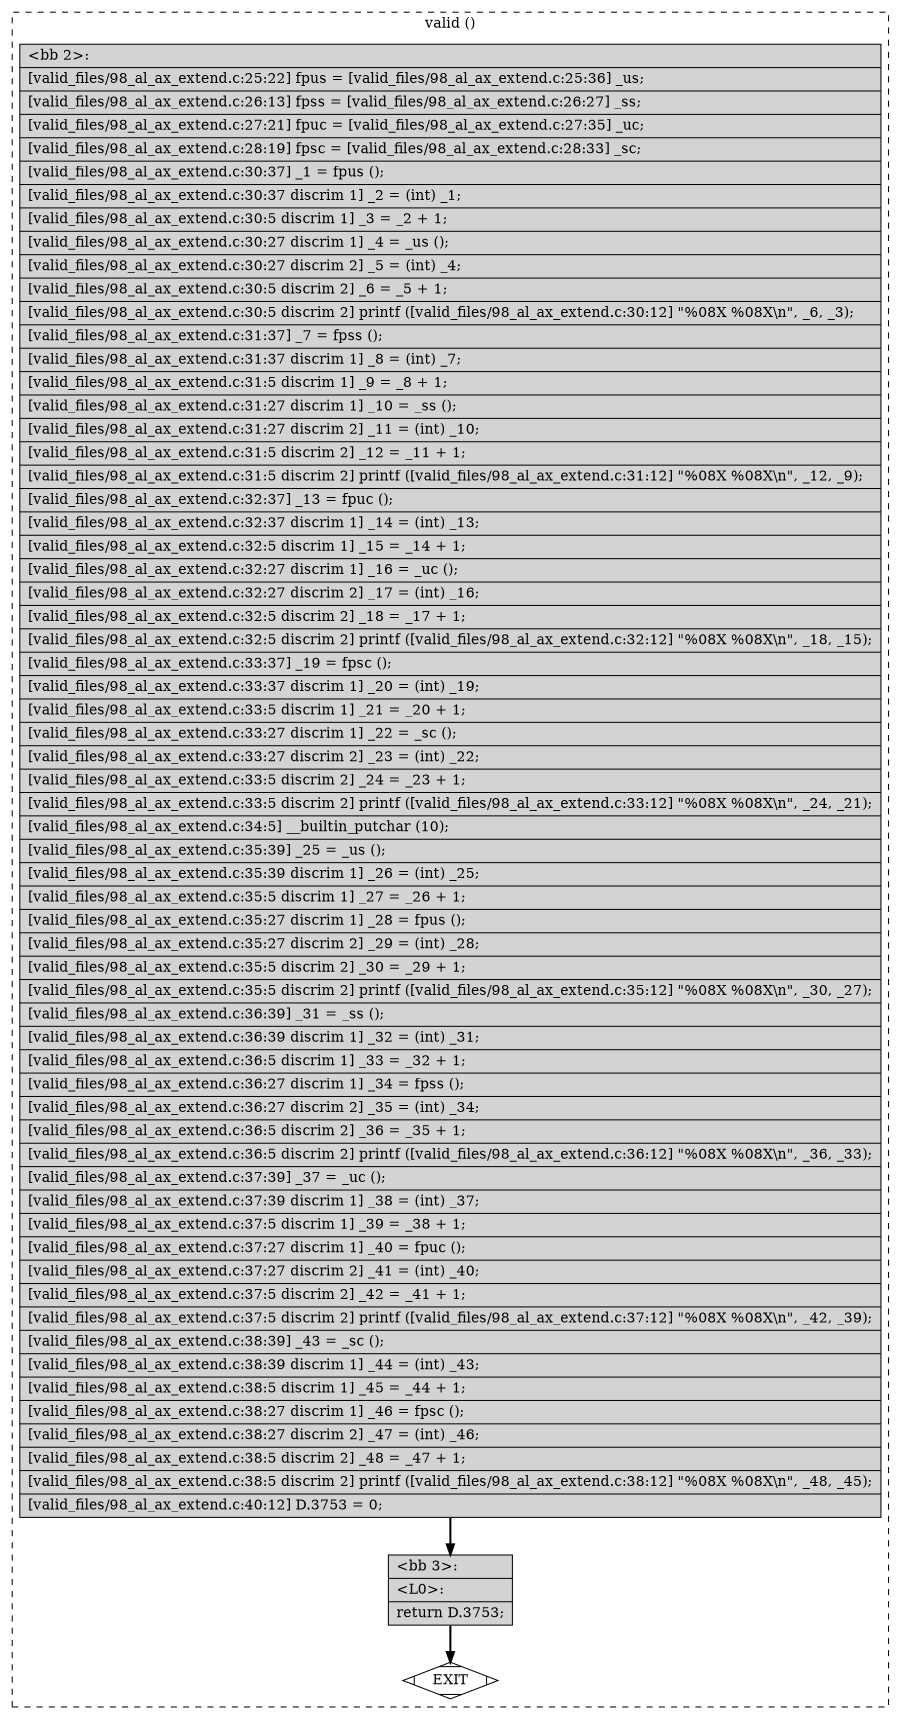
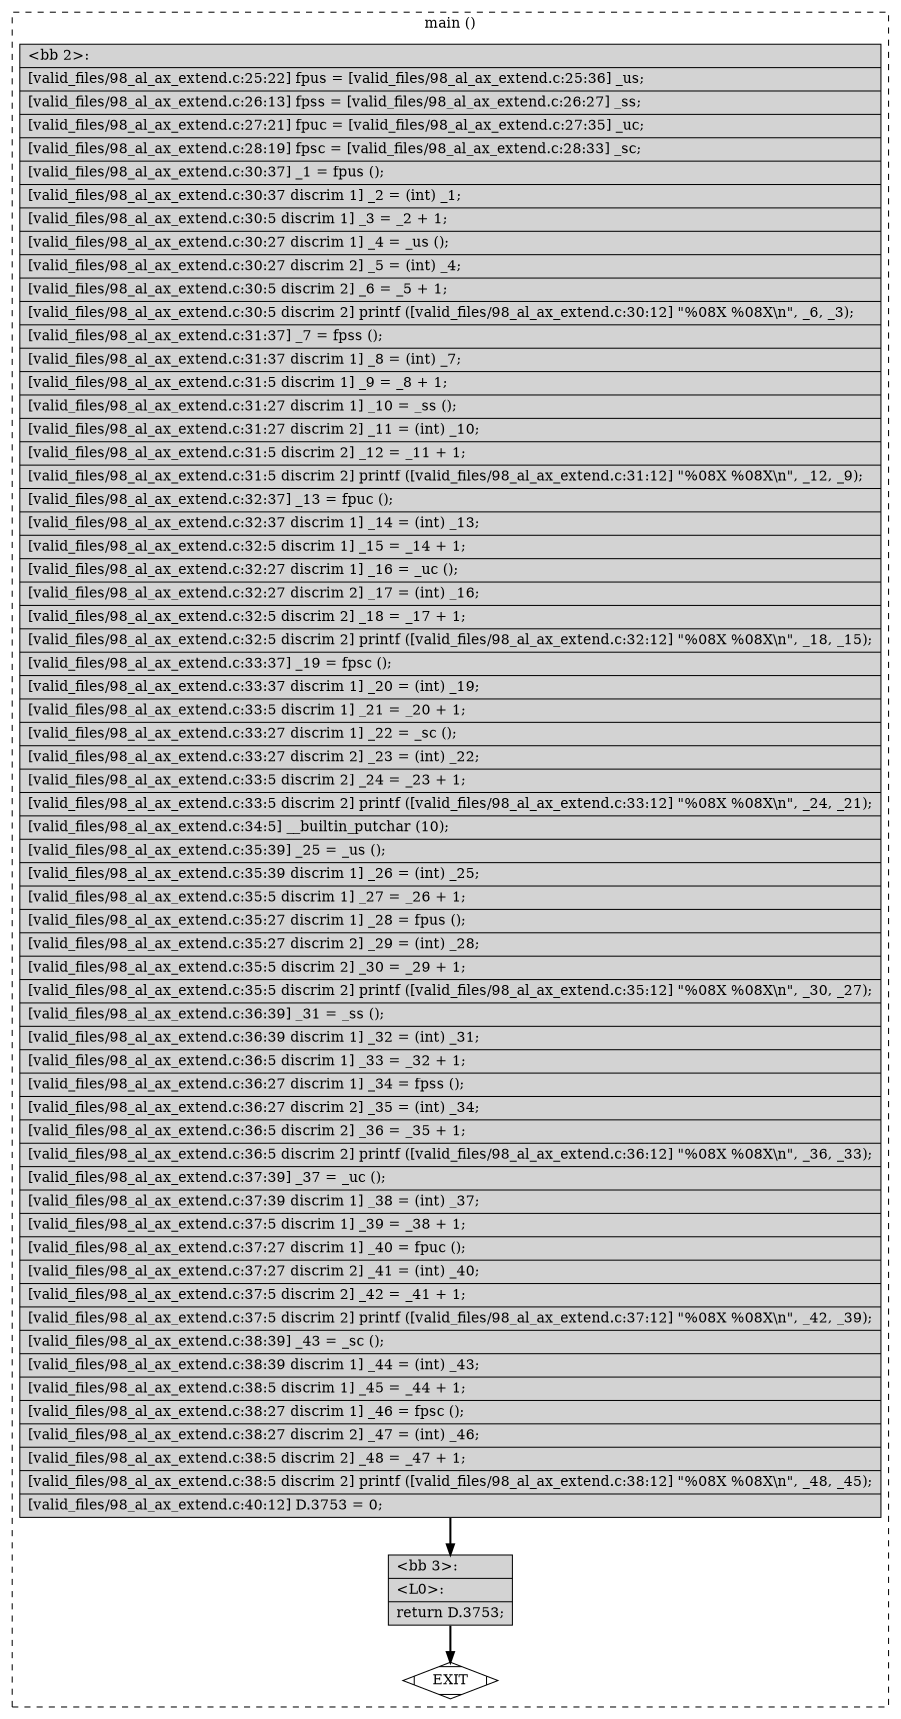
  digraph {
    node [fillcolor=lightgrey shape=record style=filled]
    edge [color=black constraint=true headport=n style="solid,bold" tailport=s]
    n1 [fillcolor=white label=EXIT shape=Mdiamond]
    n2 [label="{\<bb\ 2\>:\l|[valid_files/98_al_ax_extend.c:25:22]\ fpus\ =\ [valid_files/98_al_ax_extend.c:25:36]\ _us;\l|[valid_files/98_al_ax_extend.c:26:13]\ fpss\ =\ [valid_files/98_al_ax_extend.c:26:27]\ _ss;\l|[valid_files/98_al_ax_extend.c:27:21]\ fpuc\ =\ [valid_files/98_al_ax_extend.c:27:35]\ _uc;\l|[valid_files/98_al_ax_extend.c:28:19]\ fpsc\ =\ [valid_files/98_al_ax_extend.c:28:33]\ _sc;\l|[valid_files/98_al_ax_extend.c:30:37]\ _1\ =\ fpus\ ();\l|[valid_files/98_al_ax_extend.c:30:37\ discrim\ 1]\ _2\ =\ (int)\ _1;\l|[valid_files/98_al_ax_extend.c:30:5\ discrim\ 1]\ _3\ =\ _2\ +\ 1;\l|[valid_files/98_al_ax_extend.c:30:27\ discrim\ 1]\ _4\ =\ _us\ ();\l|[valid_files/98_al_ax_extend.c:30:27\ discrim\ 2]\ _5\ =\ (int)\ _4;\l|[valid_files/98_al_ax_extend.c:30:5\ discrim\ 2]\ _6\ =\ _5\ +\ 1;\l|[valid_files/98_al_ax_extend.c:30:5\ discrim\ 2]\ printf\ ([valid_files/98_al_ax_extend.c:30:12]\ \"%08X\ %08X\\n\",\ _6,\ _3);\l|[valid_files/98_al_ax_extend.c:31:37]\ _7\ =\ fpss\ ();\l|[valid_files/98_al_ax_extend.c:31:37\ discrim\ 1]\ _8\ =\ (int)\ _7;\l|[valid_files/98_al_ax_extend.c:31:5\ discrim\ 1]\ _9\ =\ _8\ +\ 1;\l|[valid_files/98_al_ax_extend.c:31:27\ discrim\ 1]\ _10\ =\ _ss\ ();\l|[valid_files/98_al_ax_extend.c:31:27\ discrim\ 2]\ _11\ =\ (int)\ _10;\l|[valid_files/98_al_ax_extend.c:31:5\ discrim\ 2]\ _12\ =\ _11\ +\ 1;\l|[valid_files/98_al_ax_extend.c:31:5\ discrim\ 2]\ printf\ ([valid_files/98_al_ax_extend.c:31:12]\ \"%08X\ %08X\\n\",\ _12,\ _9);\l|[valid_files/98_al_ax_extend.c:32:37]\ _13\ =\ fpuc\ ();\l|[valid_files/98_al_ax_extend.c:32:37\ discrim\ 1]\ _14\ =\ (int)\ _13;\l|[valid_files/98_al_ax_extend.c:32:5\ discrim\ 1]\ _15\ =\ _14\ +\ 1;\l|[valid_files/98_al_ax_extend.c:32:27\ discrim\ 1]\ _16\ =\ _uc\ ();\l|[valid_files/98_al_ax_extend.c:32:27\ discrim\ 2]\ _17\ =\ (int)\ _16;\l|[valid_files/98_al_ax_extend.c:32:5\ discrim\ 2]\ _18\ =\ _17\ +\ 1;\l|[valid_files/98_al_ax_extend.c:32:5\ discrim\ 2]\ printf\ ([valid_files/98_al_ax_extend.c:32:12]\ \"%08X\ %08X\\n\",\ _18,\ _15);\l|[valid_files/98_al_ax_extend.c:33:37]\ _19\ =\ fpsc\ ();\l|[valid_files/98_al_ax_extend.c:33:37\ discrim\ 1]\ _20\ =\ (int)\ _19;\l|[valid_files/98_al_ax_extend.c:33:5\ discrim\ 1]\ _21\ =\ _20\ +\ 1;\l|[valid_files/98_al_ax_extend.c:33:27\ discrim\ 1]\ _22\ =\ _sc\ ();\l|[valid_files/98_al_ax_extend.c:33:27\ discrim\ 2]\ _23\ =\ (int)\ _22;\l|[valid_files/98_al_ax_extend.c:33:5\ discrim\ 2]\ _24\ =\ _23\ +\ 1;\l|[valid_files/98_al_ax_extend.c:33:5\ discrim\ 2]\ printf\ ([valid_files/98_al_ax_extend.c:33:12]\ \"%08X\ %08X\\n\",\ _24,\ _21);\l|[valid_files/98_al_ax_extend.c:34:5]\ __builtin_putchar\ (10);\l|[valid_files/98_al_ax_extend.c:35:39]\ _25\ =\ _us\ ();\l|[valid_files/98_al_ax_extend.c:35:39\ discrim\ 1]\ _26\ =\ (int)\ _25;\l|[valid_files/98_al_ax_extend.c:35:5\ discrim\ 1]\ _27\ =\ _26\ +\ 1;\l|[valid_files/98_al_ax_extend.c:35:27\ discrim\ 1]\ _28\ =\ fpus\ ();\l|[valid_files/98_al_ax_extend.c:35:27\ discrim\ 2]\ _29\ =\ (int)\ _28;\l|[valid_files/98_al_ax_extend.c:35:5\ discrim\ 2]\ _30\ =\ _29\ +\ 1;\l|[valid_files/98_al_ax_extend.c:35:5\ discrim\ 2]\ printf\ ([valid_files/98_al_ax_extend.c:35:12]\ \"%08X\ %08X\\n\",\ _30,\ _27);\l|[valid_files/98_al_ax_extend.c:36:39]\ _31\ =\ _ss\ ();\l|[valid_files/98_al_ax_extend.c:36:39\ discrim\ 1]\ _32\ =\ (int)\ _31;\l|[valid_files/98_al_ax_extend.c:36:5\ discrim\ 1]\ _33\ =\ _32\ +\ 1;\l|[valid_files/98_al_ax_extend.c:36:27\ discrim\ 1]\ _34\ =\ fpss\ ();\l|[valid_files/98_al_ax_extend.c:36:27\ discrim\ 2]\ _35\ =\ (int)\ _34;\l|[valid_files/98_al_ax_extend.c:36:5\ discrim\ 2]\ _36\ =\ _35\ +\ 1;\l|[valid_files/98_al_ax_extend.c:36:5\ discrim\ 2]\ printf\ ([valid_files/98_al_ax_extend.c:36:12]\ \"%08X\ %08X\\n\",\ _36,\ _33);\l|[valid_files/98_al_ax_extend.c:37:39]\ _37\ =\ _uc\ ();\l|[valid_files/98_al_ax_extend.c:37:39\ discrim\ 1]\ _38\ =\ (int)\ _37;\l|[valid_files/98_al_ax_extend.c:37:5\ discrim\ 1]\ _39\ =\ _38\ +\ 1;\l|[valid_files/98_al_ax_extend.c:37:27\ discrim\ 1]\ _40\ =\ fpuc\ ();\l|[valid_files/98_al_ax_extend.c:37:27\ discrim\ 2]\ _41\ =\ (int)\ _40;\l|[valid_files/98_al_ax_extend.c:37:5\ discrim\ 2]\ _42\ =\ _41\ +\ 1;\l|[valid_files/98_al_ax_extend.c:37:5\ discrim\ 2]\ printf\ ([valid_files/98_al_ax_extend.c:37:12]\ \"%08X\ %08X\\n\",\ _42,\ _39);\l|[valid_files/98_al_ax_extend.c:38:39]\ _43\ =\ _sc\ ();\l|[valid_files/98_al_ax_extend.c:38:39\ discrim\ 1]\ _44\ =\ (int)\ _43;\l|[valid_files/98_al_ax_extend.c:38:5\ discrim\ 1]\ _45\ =\ _44\ +\ 1;\l|[valid_files/98_al_ax_extend.c:38:27\ discrim\ 1]\ _46\ =\ fpsc\ ();\l|[valid_files/98_al_ax_extend.c:38:27\ discrim\ 2]\ _47\ =\ (int)\ _46;\l|[valid_files/98_al_ax_extend.c:38:5\ discrim\ 2]\ _48\ =\ _47\ +\ 1;\l|[valid_files/98_al_ax_extend.c:38:5\ discrim\ 2]\ printf\ ([valid_files/98_al_ax_extend.c:38:12]\ \"%08X\ %08X\\n\",\ _48,\ _45);\l|[valid_files/98_al_ax_extend.c:40:12]\ D.3753\ =\ 0;\l}"]
    n3 [label="{\<bb\ 3\>:\l|\<L0\>:\l|return\ D.3753;\l}"]
    subgraph cluster_1 {
      color=black
-     label="valid ()"
+     label="main ()"
      style=dashed
      n1
      n2
      n3
    }
    n2 -> n3 [weight=100]
    n3 -> n1 [weight=10]
  }
